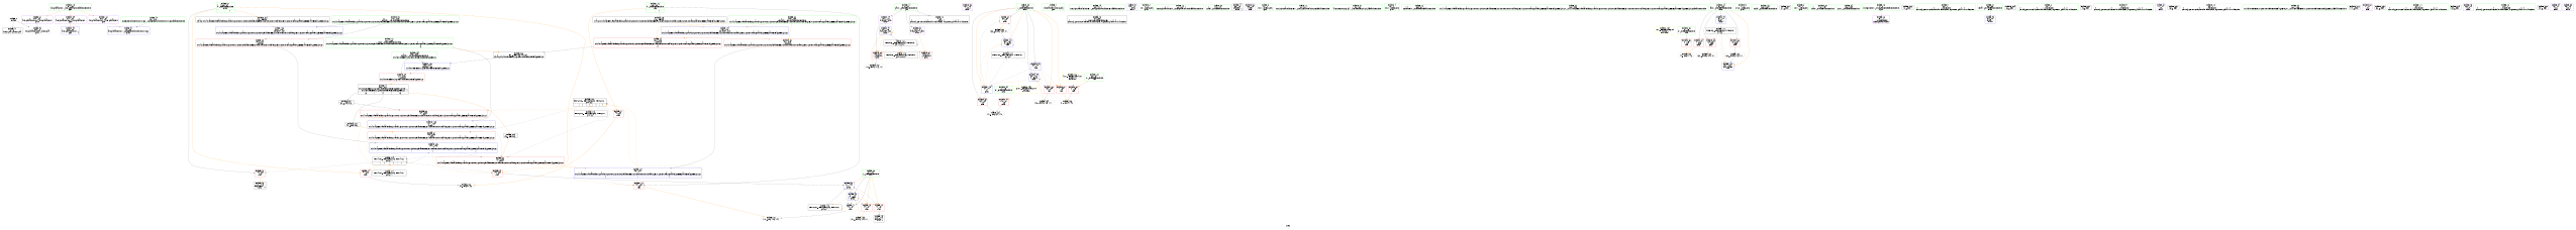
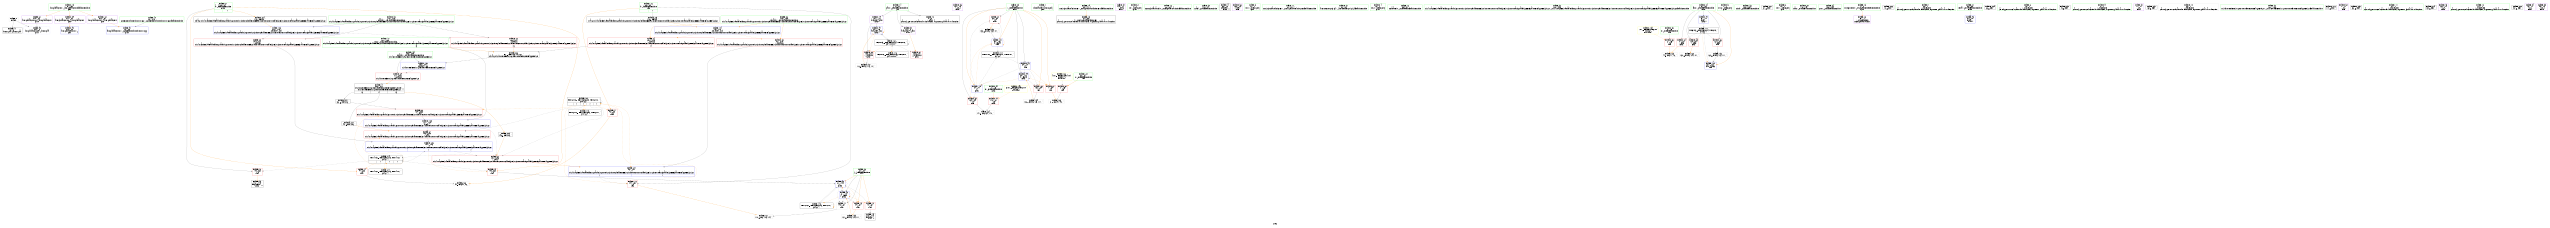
  digraph {
    label=SVFG
    node [color=green shape=record]
    edge [arrowhead=tee color=gray40 style=solid]
    n1 [color=grey label="{NodeID: 0\nNullPtr}"]
    n2 [color=black label="{NodeID: 41\n2\<--3\ndummyVal\<--dummyVal\n}"]
    n3 [color=blue label="{NodeID: 92\n219\<--3\nllvm.global_ctors_2\<--dummyVal\nGlob }" style=dotted]
    n4 [color=black label="{NodeID: 180\nMR_16V_3 = PHI(MR_16V_5, MR_16V_2, )\npts\{66 \}\n|{|<s4>7|<s5>7|<s6>7|<s7>7}}"]
    n5 [color=red label="{NodeID: 77\n98\<--65\n\<--b\nmain\n}"]
    n6 [color=red label="{NodeID: 78\n109\<--65\n\<--b\nmain\n}"]
    n7 [color=black label="{NodeID: 175\nMR_16V_2 = PHI(MR_16V_3, MR_16V_1, )\npts\{66 \}\n}"]
    n8 [color=red label="{NodeID: 86\n189\<--186\n\<--call\n_ZSt4swapIiENSt9enable_ifIXsr6__and_ISt6__not_ISt15__is_tuple_likeIT_EESt21is_move_constructibleIS3_ESt18is_move_assignableIS3_EEE5valueEvE4typeERS3_SC_\n}"]
    n9 [color=red label="{NodeID: 87\n193\<--192\n\<--call1\n_ZSt4swapIiENSt9enable_ifIXsr6__and_ISt6__not_ISt15__is_tuple_likeIT_EESt21is_move_constructibleIS3_ESt18is_move_assignableIS3_EEE5valueEvE4typeERS3_SC_\n}"]
    n10 [color=red label="{NodeID: 88\n197\<--196\n\<--call2\n_ZSt4swapIiENSt9enable_ifIXsr6__and_ISt6__not_ISt15__is_tuple_likeIT_EESt21is_move_constructibleIS3_ESt18is_move_assignableIS3_EEE5valueEvE4typeERS3_SC_\n}"]
    n11 [color=blue label="{NodeID: 107\n198\<--197\n\<--\n_ZSt4swapIiENSt9enable_ifIXsr6__and_ISt6__not_ISt15__is_tuple_likeIT_EESt21is_move_constructibleIS3_ESt18is_move_assignableIS3_EEE5valueEvE4typeERS3_SC_\n|{<s0>7|<s1>7}}"]
    n12 [color=grey label="{NodeID: 162\n99 = cmp(97, 98, )\n}"]
    n13 [color=grey label="{NodeID: 161\n110 = cmp(108, 109, )\n}"]
    n14 [color=blue label="{NodeID: 105\n181\<--189\n__tmp\<--\n_ZSt4swapIiENSt9enable_ifIXsr6__and_ISt6__not_ISt15__is_tuple_likeIT_EESt21is_move_constructibleIS3_ESt18is_move_assignableIS3_EEE5valueEvE4typeERS3_SC_\n}"]
    n15 [color=blue label="{NodeID: 106\n194\<--193\n\<--\n_ZSt4swapIiENSt9enable_ifIXsr6__and_ISt6__not_ISt15__is_tuple_likeIT_EESt21is_move_constructibleIS3_ESt18is_move_assignableIS3_EEE5valueEvE4typeERS3_SC_\n|{|<s1>7|<s2>7}}"]
    n16 [color=red label="{NodeID: 75\n105\<--63\n\<--a\nmain\n}"]
    n17 [color=black label="{NodeID: 179\nMR_14V_3 = PHI(MR_14V_5, MR_14V_2, )\npts\{64 \}\n|{|<s5>7|<s6>7|<s7>7}}"]
    n18 [color=blue label="{NodeID: 97\n114\<--116\narrayidx\<--inc\nmain\n}"]
    n19 [color=red label="{NodeID: 80\n115\<--114\n\<--arrayidx\nmain\n}"]
    n20 [color=black label="{NodeID: 181\nMR_20V_3 = PHI(MR_20V_4, MR_20V_2, )\npts\{100000 \}\n}"]
    n21 [color=grey label="{NodeID: 157\n116 = Binary(115, 117, )\n}"]
    n22 [color=red label="{NodeID: 81\n148\<--147\n\<--arrayidx21\nmain\n}"]
    n23 [color=black label="{NodeID: 176\nMR_20V_2 = PHI(MR_20V_3, MR_20V_1, )\npts\{100000 \}\n}"]
    n24 [label="{NodeID: 14\n8\<--10\npass\<--pass_field_insensitive\nGlob }"]
    n25 [color=black label="{NodeID: 42\n9\<--8\n\<--pass\nCan only get source location for instruction, argument, global var or function.}"]
    n26 [color=purple label="{NodeID: 49\n114\<--8\narrayidx\<--pass\nmain\n}"]
    n27 [color=purple label="{NodeID: 50\n147\<--8\narrayidx21\<--pass\nmain\n}"]
    n28 [label="{NodeID: 28\n65\<--66\nb\<--b_field_insensitive\nmain\n|{|<s2>7}}"]
    n29 [color=black label="{NodeID: 225\n176 = PHI(65, )\n1st arg _ZSt4swapIiENSt9enable_ifIXsr6__and_ISt6__not_ISt15__is_tuple_likeIT_EESt21is_move_constructibleIS3_ESt18is_move_assignableIS3_EEE5valueEvE4typeERS3_SC_ }"]
    n30 [color=blue label="{NodeID: 104\n179\<--176\n__b.addr\<--__b\n_ZSt4swapIiENSt9enable_ifIXsr6__and_ISt6__not_ISt15__is_tuple_likeIT_EESt21is_move_constructibleIS3_ESt18is_move_assignableIS3_EEE5valueEvE4typeERS3_SC_\n}"]
    n31 [color=red label="{NodeID: 84\n191\<--179\n\<--__b.addr\n_ZSt4swapIiENSt9enable_ifIXsr6__and_ISt6__not_ISt15__is_tuple_likeIT_EESt21is_move_constructibleIS3_ESt18is_move_assignableIS3_EEE5valueEvE4typeERS3_SC_\n|{<s0>14}}"]
    n32 [color=red label="{NodeID: 85\n198\<--179\n\<--__b.addr\n_ZSt4swapIiENSt9enable_ifIXsr6__and_ISt6__not_ISt15__is_tuple_likeIT_EESt21is_move_constructibleIS3_ESt18is_move_assignableIS3_EEE5valueEvE4typeERS3_SC_\n}"]
    n33 [color=black label="{NodeID: 222\n192 = PHI(206, )\n}"]
    n34 [color=purple label="{NodeID: 56\n131\<--15\n\<--.str.2\nmain\n}"]
    n35 [color=red label="{NodeID: 70\n152\<--59\n\<--i\nmain\n}"]
    n36 [color=grey label="{NodeID: 156\n153 = Binary(152, 117, )\n}"]
    n37 [color=blue label="{NodeID: 101\n59\<--153\ni\<--inc24\nmain\n}"]
    n38 [color=red label="{NodeID: 69\n139\<--59\n\<--i\nmain\n}"]
    n39 [color=black label="{NodeID: 172\nMR_10V_2 = PHI(MR_10V_7, MR_10V_1, )\npts\{60 \}\n}"]
    n40 [color=black label="{NodeID: 226\n207 = PHI(185, 191, 181, )\n0th arg _ZSt4moveIRiEONSt16remove_referenceIT_E4typeEOS2_ }"]
    n41 [color=blue label="{NodeID: 108\n208\<--207\n__t.addr\<--__t\n_ZSt4moveIRiEONSt16remove_referenceIT_E4typeEOS2_\n}"]
    n42 [color=red label="{NodeID: 89\n211\<--208\n\<--__t.addr\n_ZSt4moveIRiEONSt16remove_referenceIT_E4typeEOS2_\n}"]
    n43 [label="{NodeID: 1\n7\<--1\n__dso_handle\<--dummyObj\nGlob }"]
    n44 [color=blue label="{NodeID: 98\n61\<--121\nj\<--inc10\nmain\n}"]
    n45 [color=grey label="{NodeID: 71\n108\<--61\n\<--j\nmain\n}"]
    n46 [color=red label="{NodeID: 72\n112\<--61\n\<--j\nmain\n}"]
    n47 [color=red label="{NodeID: 73\n120\<--61\n\<--j\nmain\n}"]
    n48 [color=blue label="{NodeID: 96\n61\<--105\nj\<--\nmain\n}"]
    n49 [color=black label="{NodeID: 173\nMR_12V_2 = PHI(MR_12V_3, MR_12V_1, )\npts\{62 \}\n}"]
    n50 [color=black label="{NodeID: 45\n113\<--112\nidxprom\<--\nmain\n}"]
    n51 [color=grey label="{NodeID: 155\n121 = Binary(120, 117, )\n}"]
    n52 [label="{NodeID: 15\n21\<--25\nllvm.global_ctors\<--llvm.global_ctors_field_insensitive\nGlob }"]
    n53 [color=purple label="{NodeID: 59\n217\<--21\nllvm.global_ctors_0\<--llvm.global_ctors\nGlob }"]
    n54 [color=purple label="{NodeID: 60\n218\<--21\nllvm.global_ctors_1\<--llvm.global_ctors\nGlob }"]
    n55 [color=purple label="{NodeID: 61\n219\<--21\nllvm.global_ctors_2\<--llvm.global_ctors\nGlob }"]
    n56 [color=blue label="{NodeID: 90\n217\<--22\nllvm.global_ctors_0\<--\nGlob }"]
    n57 [color=blue label="{NodeID: 91\n218\<--23\nllvm.global_ctors_1\<--_GLOBAL__sub_I_stiron_1_1.cpp\nGlob }"]
    n58 [color=yellow label="{NodeID: 195\n18V_1 = ENCHI(MR_18V_0)\npts\{68 \}\nFun[main]}" style=double]
    n59 [color=red label="{NodeID: 79\n140\<--67\n\<--P\nmain\n}"]
    n60 [color=grey label="{NodeID: 164\n141 = cmp(139, 140, )\n}"]
    n61 [label="{NodeID: 29\n67\<--68\nP\<--P_field_insensitive\nmain\n}"]
    n62 [color=black label="{NodeID: 43\n34\<--35\n\<--_ZNSt8ios_base4InitD1Ev\nCan only get source location for instruction, argument, global var or function.}"]
    n63 [color=black label="{NodeID: 223\n196 = PHI(206, )\n}"]
    n64 [color=purple label="{NodeID: 57\n149\<--17\n\<--.str.3\nmain\n}"]
    n65 [label="{NodeID: 2\n11\<--1\n.str\<--dummyObj\nGlob }"]
    n66 [color=blue label="{NodeID: 99\n59\<--126\ni\<--inc12\nmain\n}"]
    n67 [color=red label="{NodeID: 67\n91\<--59\n\<--i\nmain\n}"]
    n68 [color=red label="{NodeID: 68\n125\<--59\n\<--i\nmain\n}"]
    n69 [color=blue label="{NodeID: 100\n59\<--70\ni\<--\nmain\n}"]
    n70 [color=grey label="{NodeID: 163\n93 = cmp(91, 92, )\n}"]
    n71 [color=grey label="{NodeID: 159\n126 = Binary(125, 117, )\n}"]
    n72 [color=blue label="{NodeID: 95\n59\<--70\ni\<--\nmain\n}"]
    n73 [label="{NodeID: 16\n26\<--27\n__cxx_global_var_init\<--__cxx_global_var_init_field_insensitive\n}"]
    n74 [label="{NodeID: 30\n73\<--74\nscanf\<--scanf_field_insensitive\n}"]
    n75 [color=black label="{NodeID: 44\n50\<--70\nmain_ret\<--\nmain\n}"]
    n76 [color=black label="{NodeID: 224\n175 = PHI(63, )\n0th arg _ZSt4swapIiENSt9enable_ifIXsr6__and_ISt6__not_ISt15__is_tuple_likeIT_EESt21is_move_constructibleIS3_ESt18is_move_assignableIS3_EEE5valueEvE4typeERS3_SC_ }"]
    n77 [color=blue label="{NodeID: 103\n177\<--175\n__a.addr\<--__a\n_ZSt4swapIiENSt9enable_ifIXsr6__and_ISt6__not_ISt15__is_tuple_likeIT_EESt21is_move_constructibleIS3_ESt18is_move_assignableIS3_EEE5valueEvE4typeERS3_SC_\n}"]
+   n78 [color=red label="{NodeID: 82\n185\<--177\n\<--__a.addr\n_ZSt4swapIiENSt9enable_ifIXsr6__and_ISt6__not_ISt15__is_tuple_likeIT_EESt21is_move_constructibleIS3_ESt18is_move_assignableIS3_EEE5valueEvE4typeERS3_SC_\n|{<s0>13}}"]
    n79 [color=red label="{NodeID: 83\n194\<--177\n\<--__a.addr\n_ZSt4swapIiENSt9enable_ifIXsr6__and_ISt6__not_ISt15__is_tuple_likeIT_EESt21is_move_constructibleIS3_ESt18is_move_assignableIS3_EEE5valueEvE4typeERS3_SC_\n}"]
    n80 [color=purple label="{NodeID: 58\n156\<--19\n\<--.str.4\nmain\n}"]
    n81 [label="{NodeID: 3\n13\<--1\n.str.1\<--dummyObj\nGlob }"]
    n82 [label="{NodeID: 17\n30\<--31\n_ZNSt8ios_base4InitC1Ev\<--_ZNSt8ios_base4InitC1Ev_field_insensitive\n}"]
    n83 [label="{NodeID: 31\n85\<--86\nllvm.memset.p0i8.i64\<--llvm.memset.p0i8.i64_field_insensitive\n}"]
    n84 [color=red label="{NodeID: 74\n97\<--63\n\<--a\nmain\n}"]
    n85 [color=red label="{NodeID: 76\n145\<--63\n\<--a\nmain\n}"]
    n86 [color=black label="{NodeID: 174\nMR_14V_2 = PHI(MR_14V_3, MR_14V_1, )\npts\{64 \}\n}"]
    n87 [label="{NodeID: 4\n15\<--1\n.str.2\<--dummyObj\nGlob }"]
    n88 [label="{NodeID: 18\n36\<--37\n__cxa_atexit\<--__cxa_atexit_field_insensitive\n}"]
    n89 [label="{NodeID: 32\n102\<--103\n_ZSt4swapIiENSt9enable_ifIXsr6__and_ISt6__not_ISt15__is_tuple_likeIT_EESt21is_move_constructibleIS3_ESt18is_move_assignableIS3_EEE5valueEvE4typeERS3_SC_\<--_ZSt4swapIiENSt9enable_ifIXsr6__and_ISt6__not_ISt15__is_tuple_likeIT_EESt21is_move_constructibleIS3_ESt18is_move_assignableIS3_EEE5valueEvE4typeERS3_SC__field_insensitive\n}"]
    n90 [color=black label="{NodeID: 46\n146\<--145\nidxprom20\<--\nmain\n}"]
    n91 [color=black label="{NodeID: 47\n206\<--211\n_ZSt4moveIRiEONSt16remove_referenceIT_E4typeEOS2__ret\<--\n_ZSt4moveIRiEONSt16remove_referenceIT_E4typeEOS2_\n|{<s0>13|<s1>14|<s2>15}}"]
    n92 [color=black label="{NodeID: 171\nMR_8V_3 = PHI(MR_8V_4, MR_8V_2, )\npts\{58 \}\n}"]
    n93 [color=red label="{NodeID: 64\n77\<--57\n\<--casn\nmain\n}"]
    n94 [color=red label="{NodeID: 65\n129\<--57\n\<--casn\nmain\n}"]
    n95 [color=red label="{NodeID: 66\n161\<--57\n\<--casn\nmain\n}"]
    n96 [color=blue label="{NodeID: 102\n57\<--162\ncasn\<--inc28\nmain\n}"]
    n97 [color=grey label="{NodeID: 165\n79 = cmp(77, 78, )\n}"]
    n98 [color=grey label="{NodeID: 160\n130 = Binary(129, 117, )\n}"]
    n99 [color=grey label="{NodeID: 158\n162 = Binary(161, 117, )\n}"]
    n100 [label="{NodeID: 5\n17\<--1\n.str.3\<--dummyObj\nGlob }"]
    n101 [label="{NodeID: 19\n35\<--41\n_ZNSt8ios_base4InitD1Ev\<--_ZNSt8ios_base4InitD1Ev_field_insensitive\n}"]
    n102 [label="{NodeID: 33\n133\<--134\nprintf\<--printf_field_insensitive\n}"]
    n103 [color=black label="{NodeID: 221\n186 = PHI(206, )\n}"]
    n104 [color=black label="{NodeID: 227\n37 = PHI()\n}"]
    n105 [label="{NodeID: 6\n19\<--1\n.str.4\<--dummyObj\nGlob }"]
    n106 [label="{NodeID: 20\n48\<--49\nmain\<--main_field_insensitive\n}"]
    n107 [label="{NodeID: 34\n158\<--159\nputs\<--puts_field_insensitive\n}"]
    n108 [color=purple label="{NodeID: 48\n32\<--4\n\<--_ZStL8__ioinit\n__cxx_global_var_init\n}"]
    n109 [color=black label="{NodeID: 228\n72 = PHI()\n}"]
    n110 [color=red label="{NodeID: 62\n92\<--53\n\<--N\nmain\n}"]
    n111 [label="{NodeID: 7\n22\<--1\n\<--dummyObj\nCan only get source location for instruction, argument, global var or function.}"]
    n112 [label="{NodeID: 21\n51\<--52\nretval\<--retval_field_insensitive\nmain\n}"]
    n113 [color=blue label="{NodeID: 93\n51\<--70\nretval\<--\nmain\n}"]
    n114 [label="{NodeID: 35\n177\<--178\n__a.addr\<--__a.addr_field_insensitive\n_ZSt4swapIiENSt9enable_ifIXsr6__and_ISt6__not_ISt15__is_tuple_likeIT_EESt21is_move_constructibleIS3_ESt18is_move_assignableIS3_EEE5valueEvE4typeERS3_SC_\n}"]
    n115 [color=black label="{NodeID: 229\n88 = PHI()\n}"]
    n116 [color=red label="{NodeID: 63\n78\<--55\n\<--T\nmain\n}"]
    n117 [label="{NodeID: 8\n70\<--1\n\<--dummyObj\nCan only get source location for instruction, argument, global var or function.}"]
    n118 [color=yellow label="{NodeID: 188\n4V_1 = ENCHI(MR_4V_0)\npts\{54 \}\nFun[main]}" style=double]
    n119 [label="{NodeID: 22\n53\<--54\nN\<--N_field_insensitive\nmain\n}"]
    n120 [label="{NodeID: 36\n179\<--180\n__b.addr\<--__b.addr_field_insensitive\n_ZSt4swapIiENSt9enable_ifIXsr6__and_ISt6__not_ISt15__is_tuple_likeIT_EESt21is_move_constructibleIS3_ESt18is_move_assignableIS3_EEE5valueEvE4typeERS3_SC_\n}"]
    n121 [color=black label="{NodeID: 230\n96 = PHI()\n}"]
    n122 [label="{NodeID: 9\n82\<--1\n\<--dummyObj\nCan only get source location for instruction, argument, global var or function.}"]
    n123 [color=yellow label="{NodeID: 189\n6V_1 = ENCHI(MR_6V_0)\npts\{56 \}\nFun[main]}" style=double]
    n124 [label="{NodeID: 23\n55\<--56\nT\<--T_field_insensitive\nmain\n}"]
    n125 [label="{NodeID: 37\n181\<--182\n__tmp\<--__tmp_field_insensitive\n_ZSt4swapIiENSt9enable_ifIXsr6__and_ISt6__not_ISt15__is_tuple_likeIT_EESt21is_move_constructibleIS3_ESt18is_move_assignableIS3_EEE5valueEvE4typeERS3_SC_\n|{|<s1>15}}"]
    n126 [color=purple label="{NodeID: 51\n71\<--11\n\<--.str\nmain\n}"]
    n127 [color=black label="{NodeID: 231\n132 = PHI()\n}"]
    n128 [color=grey label="{NodeID: 10\n83\<--1\n\<--dummyObj\nCan only get source location for instruction, argument, global var or function.}"]
    n129 [label="{NodeID: 24\n57\<--58\ncasn\<--casn_field_insensitive\nmain\n}"]
    n130 [color=blue label="{NodeID: 94\n57\<--70\ncasn\<--\nmain\n}"]
    n131 [label="{NodeID: 38\n187\<--188\n_ZSt4moveIRiEONSt16remove_referenceIT_E4typeEOS2_\<--_ZSt4moveIRiEONSt16remove_referenceIT_E4typeEOS2__field_insensitive\n}"]
    n132 [color=black label="{NodeID: 218\n144 = PHI()\n}"]
    n133 [color=purple label="{NodeID: 52\n87\<--11\n\<--.str\nmain\n}"]
    n134 [color=black label="{NodeID: 232\n136 = PHI()\n}"]
    n135 [label="{NodeID: 11\n84\<--1\n\<--dummyObj\nCan only get source location for instruction, argument, global var or function.}"]
    n136 [label="{NodeID: 25\n59\<--60\ni\<--i_field_insensitive\nmain\n}"]
    n137 [label="{NodeID: 39\n208\<--209\n__t.addr\<--__t.addr_field_insensitive\n_ZSt4moveIRiEONSt16remove_referenceIT_E4typeEOS2_\n}"]
    n138 [color=black label="{NodeID: 219\n150 = PHI()\n}"]
    n139 [color=purple label="{NodeID: 53\n135\<--11\n\<--.str\nmain\n}"]
    n140 [label="{NodeID: 12\n117\<--1\n\<--dummyObj\nCan only get source location for instruction, argument, global var or function.}"]
    n141 [label="{NodeID: 26\n61\<--62\nj\<--j_field_insensitive\nmain\n}"]
    n142 [label="{NodeID: 40\n23\<--213\n_GLOBAL__sub_I_stiron_1_1.cpp\<--_GLOBAL__sub_I_stiron_1_1.cpp_field_insensitive\n}"]
    n143 [color=black label="{NodeID: 220\n157 = PHI()\n}"]
    n144 [color=purple label="{NodeID: 54\n143\<--11\n\<--.str\nmain\n}"]
    n145 [label="{NodeID: 13\n4\<--6\n_ZStL8__ioinit\<--_ZStL8__ioinit_field_insensitive\nGlob }"]
    n146 [label="{NodeID: 27\n63\<--64\na\<--a_field_insensitive\nmain\n|{|<s3>7}}"]
    n147 [color=purple label="{NodeID: 55\n95\<--13\n\<--.str.1\nmain\n}"]
    n1 -> n2 [arrowhead=dot]
    n1 -> n3 [arrowhead=vee]
    n4 -> n4 [arrowhead=vee style=dashed]
    n4 -> n5 [color=darkorange style=dashed]
    n4 -> n6 [arrowhead=vee color=darkorange style=dashed]
    n4 -> n7 [arrowhead=dot color=darkorange style=dashed]
    n4 -> n8 [arrowhead=vee color=darkorange style=dashed tailport=s4]
    n4 -> n9 [arrowhead=dot style=dashed tailport=s5]
    n4 -> n10 [style=dashed tailport=s6]
    n4 -> n11 [arrowhead=dot color=darkorange style=dashed tailport=s7]
    n5 -> n12 [arrowhead=dot color=darkorange]
    n6 -> n13 [color=darkorange]
    n7 -> n4 [color=darkorange style=dashed]
    n8 -> n14
    n9 -> n15
    n10 -> n11 [arrowhead=vee color=darkorange]
    n11 -> n4 [arrowhead=dot color=darkorange style=dashed tailport=s1]
    n11 -> n6 [style=dashed tailport=s0]
    n14 -> n9 [arrowhead=dot style=dashed]
    n14 -> n10 [arrowhead=vee style=dashed]
    n15 -> n10 [arrowhead=vee style=dashed]
    n15 -> n16 [arrowhead=vee color=darkorange style=dashed tailport=s1]
    n15 -> n17 [arrowhead=dot style=dashed tailport=s2]
    n16 -> n48 [arrowhead=dot]
    n17 -> n8 [color=darkorange style=dashed tailport=s5]
    n17 -> n9 [color=darkorange style=dashed tailport=s6]
    n17 -> n15 [style=dashed tailport=s7]
    n17 -> n16 [style=dashed]
    n17 -> n17 [style=dashed]
    n17 -> n84 [color=darkorange style=dashed]
    n17 -> n85 [arrowhead=vee style=dashed]
    n17 -> n86 [arrowhead=dot color=darkorange style=dashed]
    n18 -> n18 [arrowhead=dot color=darkorange style=dashed]
    n18 -> n19 [arrowhead=dot color=darkorange style=dashed]
    n18 -> n20 [style=dashed]
    n19 -> n21 [arrowhead=vee]
    n20 -> n18 [arrowhead=vee style=dashed]
    n20 -> n19 [color=darkorange style=dashed]
    n20 -> n20 [arrowhead=dot style=dashed]
    n20 -> n22 [style=dashed]
    n20 -> n23 [arrowhead=dot color=darkorange style=dashed]
    n21 -> n18 [color=darkorange]
    n23 -> n20 [arrowhead=vee style=dashed]
    n24 -> n25 [arrowhead=vee]
    n24 -> n26
    n24 -> n27 [arrowhead=vee]
    n26 -> n18
    n26 -> n19 [arrowhead=dot]
    n27 -> n22 [arrowhead=vee color=darkorange]
    n28 -> n5 [color=darkorange]
    n28 -> n6 [arrowhead=dot]
    n28 -> n29 [tailport=s2]
    n29 -> n30 [color=darkorange]
    n30 -> n31 [arrowhead=vee color=darkorange style=dashed]
    n30 -> n32 [color=darkorange style=dashed]
    n31 -> n40 [tailport=s0]
    n32 -> n11 [arrowhead=vee]
    n33 -> n9 [arrowhead=vee color=darkorange]
    n35 -> n36 [arrowhead=dot color=darkorange]
    n36 -> n37 [arrowhead=vee]
    n37 -> n35 [arrowhead=dot style=dashed]
    n37 -> n37 [color=darkorange style=dashed]
    n37 -> n38 [color=darkorange style=dashed]
    n37 -> n39 [arrowhead=vee style=dashed]
    n38 -> n60
    n39 -> n72 [arrowhead=dot style=dashed]
    n40 -> n41 [arrowhead=vee]
    n41 -> n42 [arrowhead=vee style=dashed]
    n42 -> n91 [arrowhead=vee color=darkorange]
    n44 -> n44 [arrowhead=dot color=darkorange style=dashed]
    n44 -> n45 [arrowhead=vee style=dashed]
    n44 -> n46 [color=darkorange style=dashed]
    n44 -> n47 [style=dashed]
    n44 -> n48 [arrowhead=dot color=darkorange style=dashed]
    n44 -> n49 [arrowhead=vee color=darkorange style=dashed]
    n45 -> n13 [arrowhead=vee]
    n46 -> n50 [arrowhead=vee]
    n47 -> n51 [color=darkorange]
    n48 -> n44 [arrowhead=vee style=dashed]
    n48 -> n45 [arrowhead=vee style=dashed]
    n48 -> n46 [style=dashed]
    n48 -> n47 [arrowhead=dot color=darkorange style=dashed]
    n48 -> n48 [style=dashed]
    n48 -> n49 [style=dashed]
    n49 -> n48 [style=dashed]
    n49 -> n49 [arrowhead=dot color=darkorange style=dashed]
    n51 -> n44 [arrowhead=vee color=darkorange]
    n52 -> n53 [color=darkorange]
    n52 -> n54 [arrowhead=vee color=darkorange]
    n52 -> n55 [color=darkorange]
    n53 -> n56 [arrowhead=vee color=darkorange]
    n54 -> n57 [arrowhead=dot color=darkorange]
    n55 -> n3
    n58 -> n59 [color=darkorange style=dashed]
    n59 -> n60 [arrowhead=vee]
    n61 -> n59 [color=darkorange]
    n63 -> n10 [arrowhead=vee color=darkorange]
    n66 -> n66 [arrowhead=dot style=dashed]
    n66 -> n67 [arrowhead=vee color=darkorange style=dashed]
    n66 -> n68 [style=dashed]
    n66 -> n69 [color=darkorange style=dashed]
    n67 -> n70 [color=darkorange]
    n68 -> n71
    n69 -> n35 [style=dashed]
    n69 -> n37 [arrowhead=vee color=darkorange style=dashed]
    n69 -> n38 [arrowhead=dot style=dashed]
    n69 -> n39 [arrowhead=vee style=dashed]
    n71 -> n66 [arrowhead=vee color=darkorange]
    n72 -> n66 [style=dashed]
    n72 -> n67 [arrowhead=vee color=darkorange style=dashed]
    n72 -> n68 [style=dashed]
    n72 -> n69 [arrowhead=dot style=dashed]
    n76 -> n77 [color=darkorange]
+   n77 -> n78 [arrowhead=vee style=dashed]
    n77 -> n79 [arrowhead=dot style=dashed]
+   n78 -> n40 [color=darkorange tailport=s0]
    n79 -> n15 [arrowhead=vee]
    n84 -> n12 [arrowhead=vee]
    n85 -> n90 [color=darkorange]
    n86 -> n17 [arrowhead=dot color=darkorange style=dashed]
    n91 -> n33 [tailport=s1]
    n91 -> n63 [arrowhead=dot color=darkorange tailport=s2]
    n91 -> n103 [arrowhead=dot tailport=s0]
    n92 -> n93 [style=dashed]
    n92 -> n94 [arrowhead=dot style=dashed]
    n92 -> n95 [style=dashed]
    n92 -> n96 [arrowhead=dot color=darkorange style=dashed]
    n93 -> n97 [arrowhead=vee color=darkorange]
    n94 -> n98 [arrowhead=dot color=darkorange]
    n95 -> n99 [arrowhead=dot]
    n96 -> n92 [style=dashed]
    n99 -> n96 [arrowhead=vee]
    n101 -> n62 [arrowhead=vee color=darkorange]
    n103 -> n8 [arrowhead=dot]
    n110 -> n70
    n112 -> n113 [arrowhead=dot]
    n114 -> n77 [arrowhead=dot]
+   n114 -> n78 [arrowhead=vee]
    n114 -> n79
    n116 -> n97 [arrowhead=dot color=darkorange]
    n118 -> n110 [arrowhead=vee style=dashed]
    n119 -> n110 [arrowhead=dot color=darkorange]
    n120 -> n30 [arrowhead=vee color=darkorange]
    n120 -> n31 [arrowhead=vee color=darkorange]
    n120 -> n32 [arrowhead=dot color=darkorange]
    n123 -> n116 [color=darkorange style=dashed]
    n124 -> n116
    n125 -> n14 [arrowhead=vee]
    n125 -> n40 [arrowhead=dot color=darkorange tailport=s1]
    n129 -> n93
    n129 -> n94 [arrowhead=vee]
    n129 -> n95 [arrowhead=vee]
    n129 -> n96 [arrowhead=vee color=darkorange]
    n129 -> n130 [arrowhead=dot]
    n130 -> n92 [arrowhead=vee style=dashed]
    n136 -> n35 [arrowhead=vee]
    n136 -> n37 [arrowhead=vee color=darkorange]
    n136 -> n38 [arrowhead=vee]
    n136 -> n66 [arrowhead=vee]
    n136 -> n67 [color=darkorange]
    n136 -> n68 [color=darkorange]
    n136 -> n69 [arrowhead=vee color=darkorange]
    n136 -> n72
    n137 -> n41 [arrowhead=dot]
    n137 -> n42
    n141 -> n44 [arrowhead=dot]
    n141 -> n45 [arrowhead=vee]
    n141 -> n46 [arrowhead=dot color=darkorange]
    n141 -> n47 [arrowhead=vee color=darkorange]
    n141 -> n48 [color=darkorange]
    n142 -> n57 [arrowhead=vee]
    n145 -> n108 [arrowhead=vee color=darkorange]
    n146 -> n16 [color=darkorange]
    n146 -> n76 [arrowhead=vee color=darkorange tailport=s3]
    n146 -> n84 [color=darkorange]
    n146 -> n85 [arrowhead=dot]
  }
